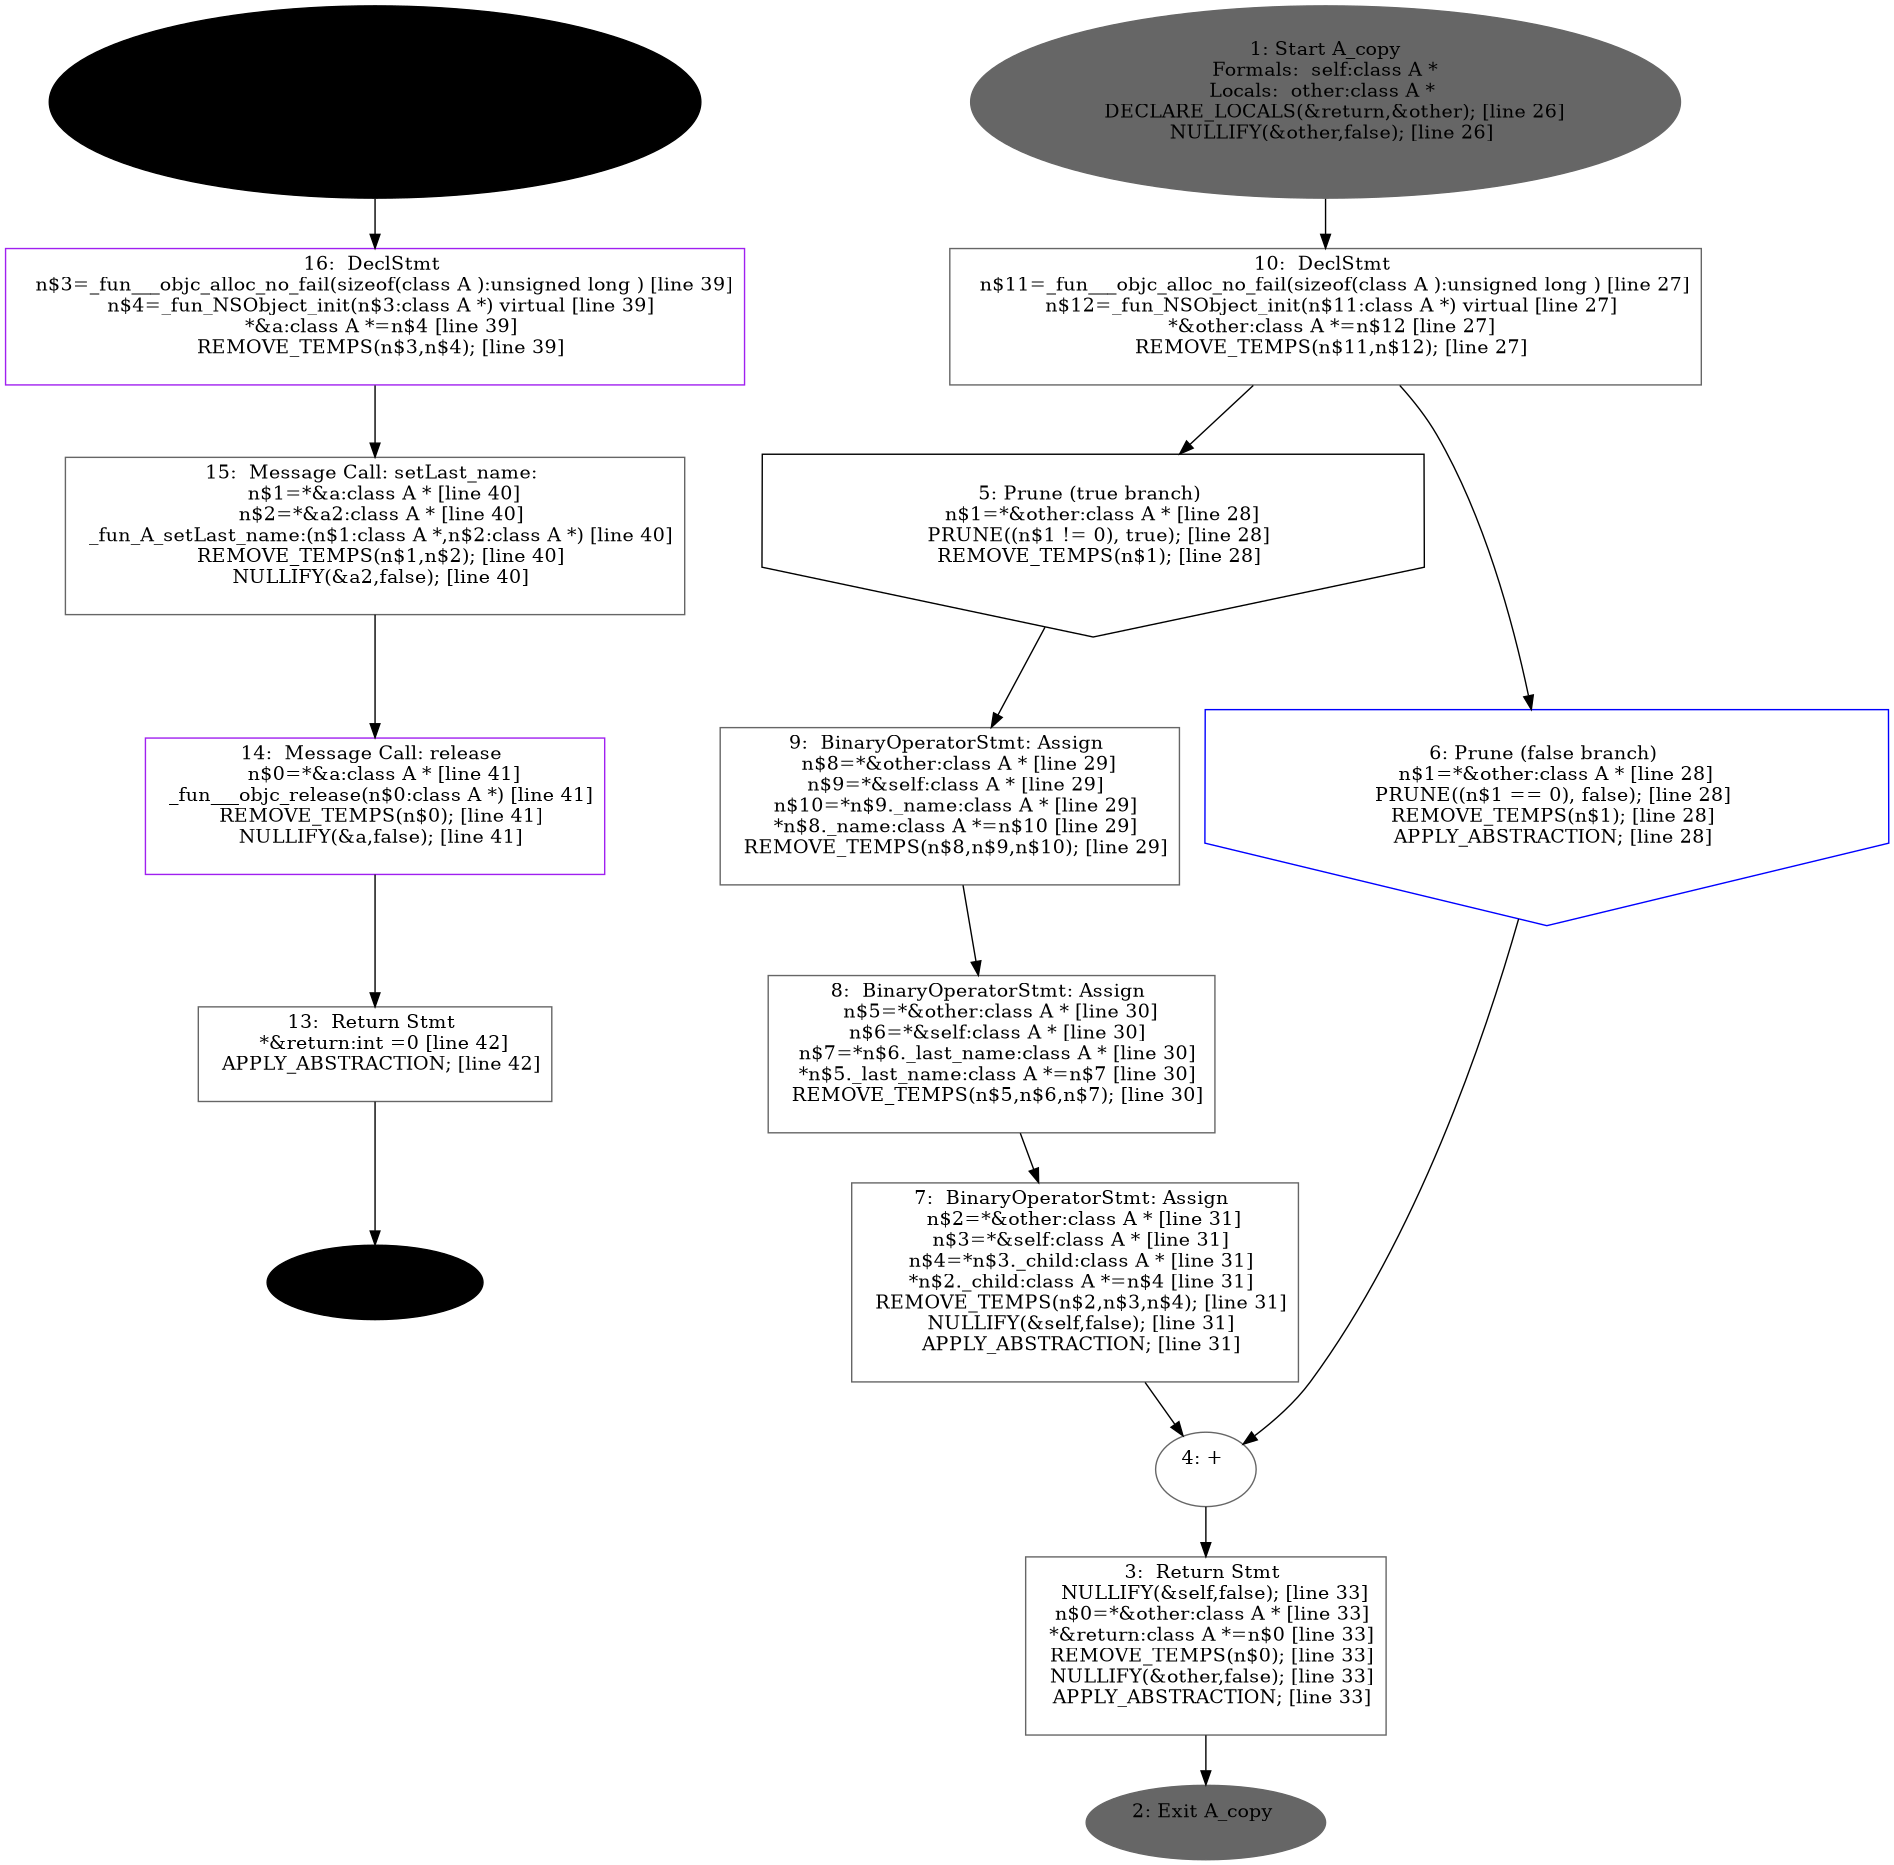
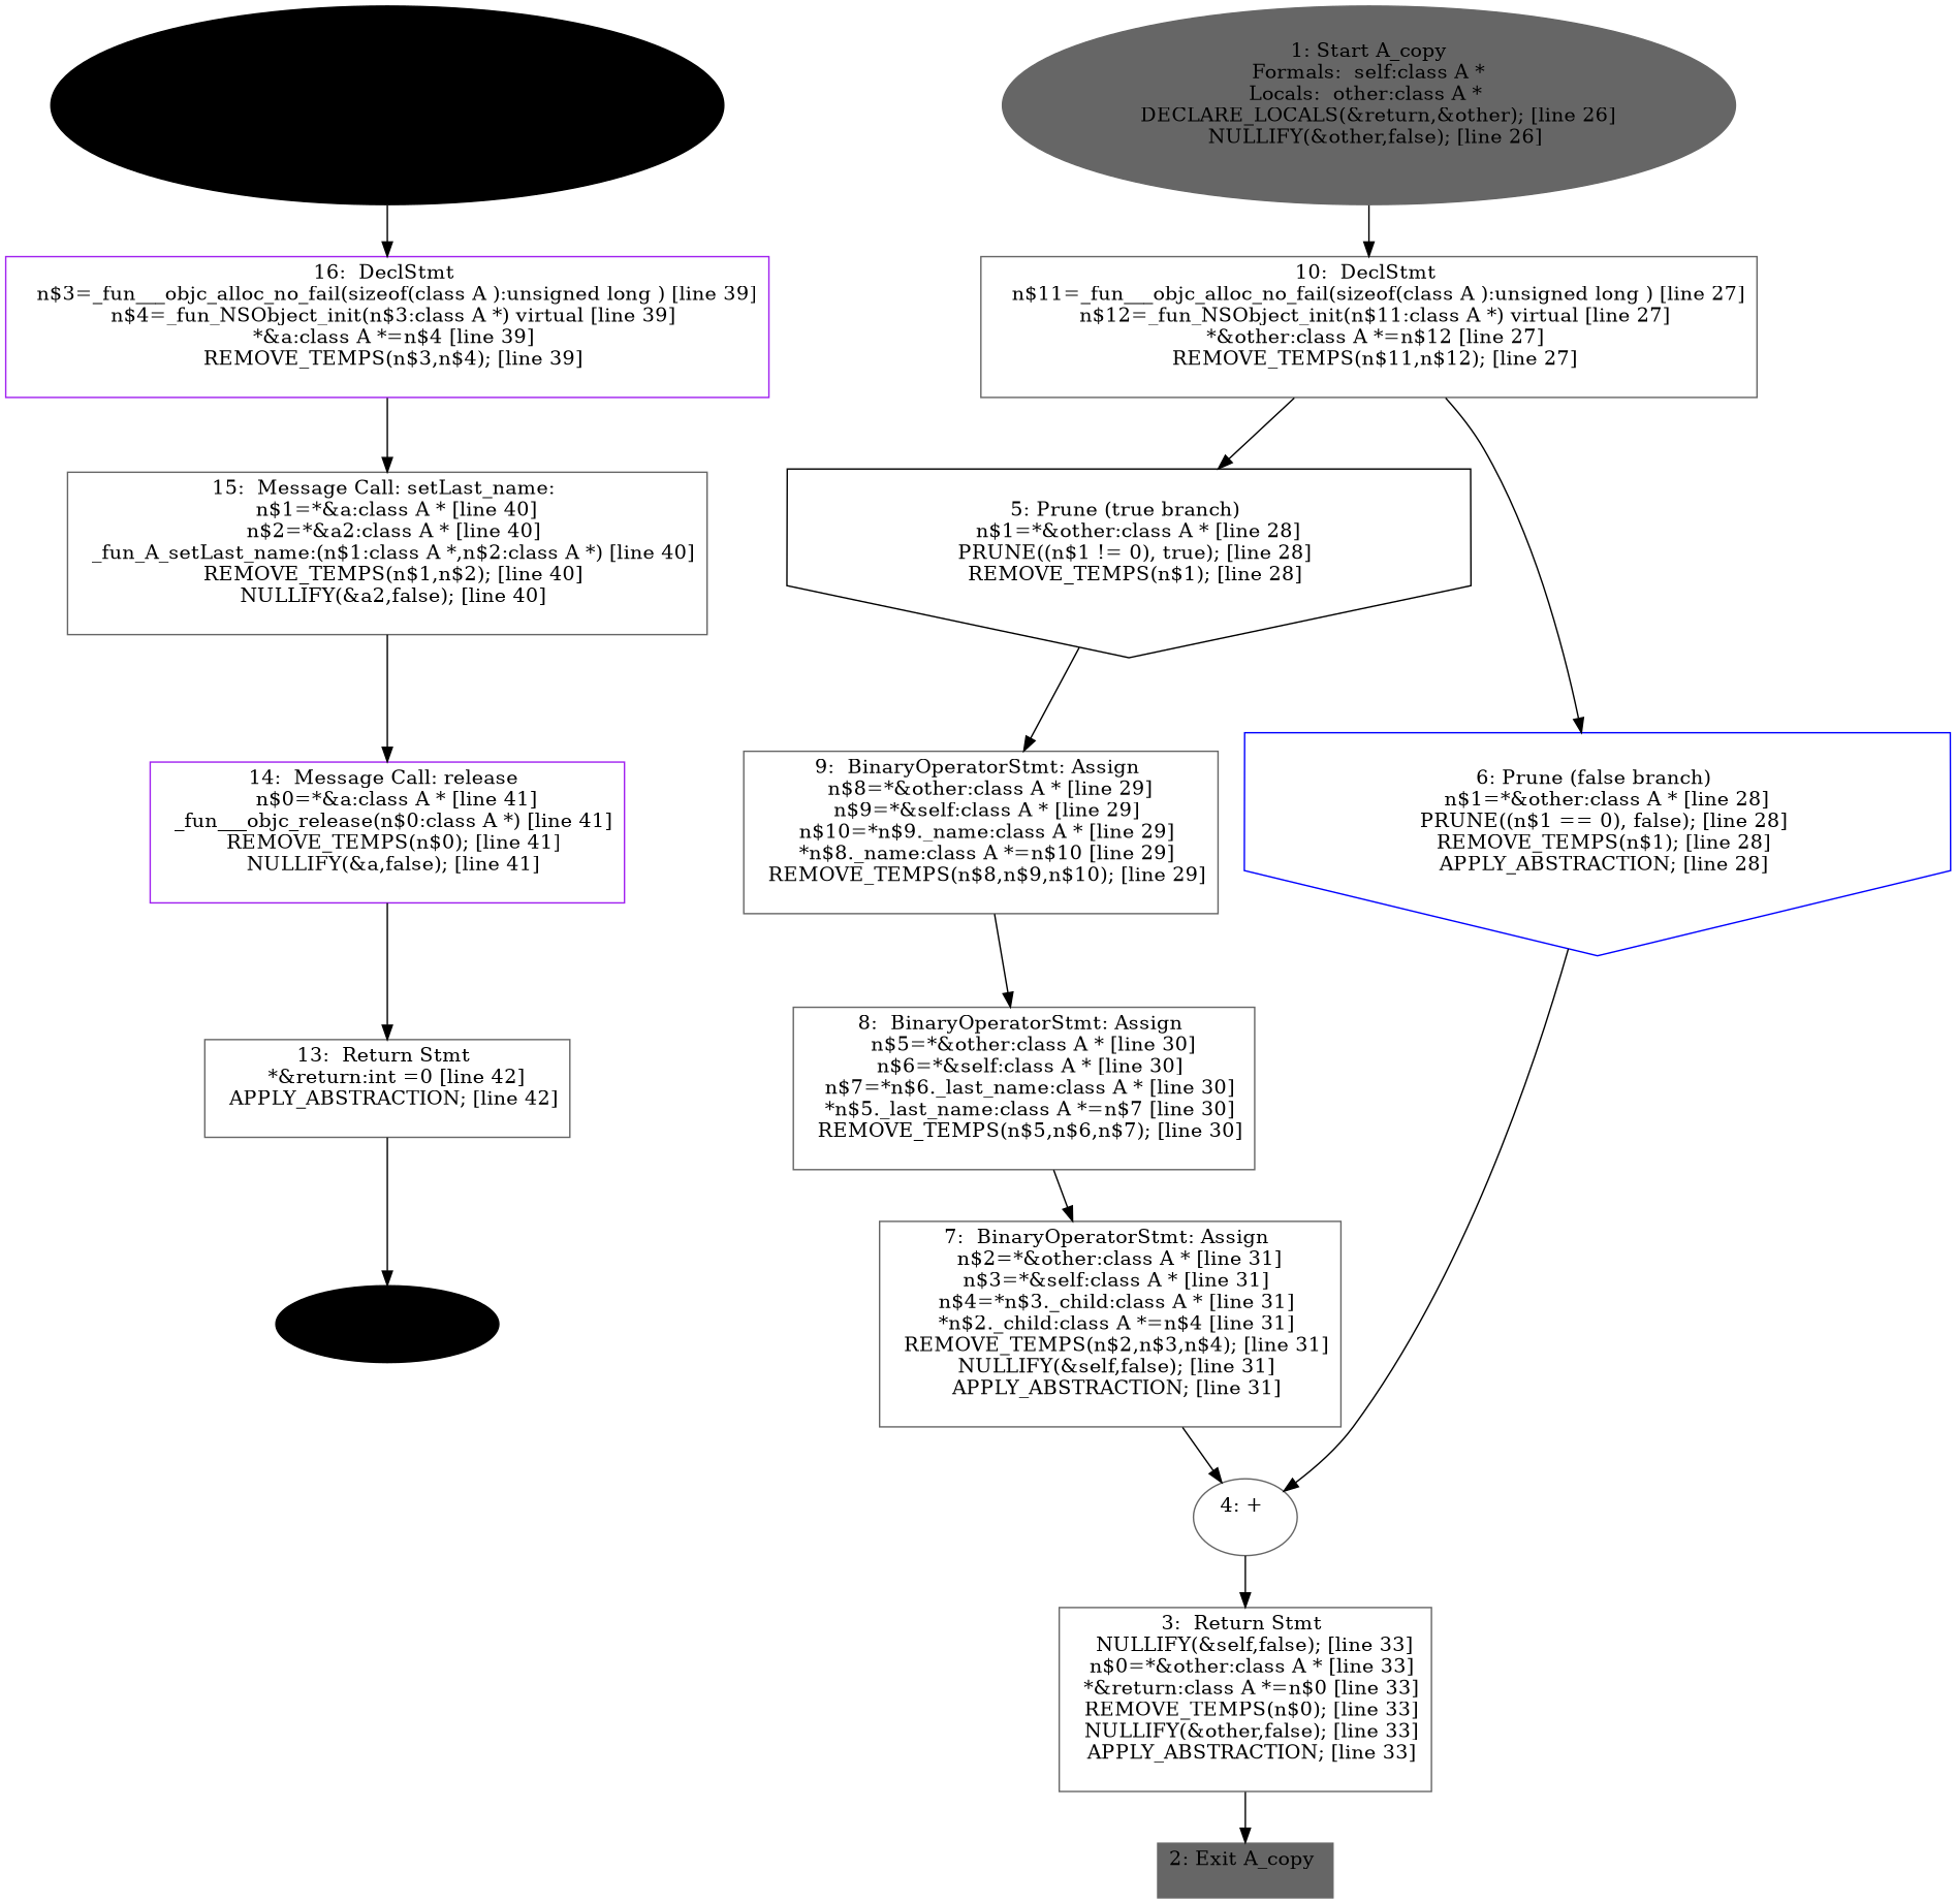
  digraph {
    node [shape=box color=gray40]
    n1 [label="16:  DeclStmt \n   n$3=_fun___objc_alloc_no_fail(sizeof(class A ):unsigned long ) [line 39]\n  n$4=_fun_NSObject_init(n$3:class A *) virtual [line 39]\n  *&a:class A *=n$4 [line 39]\n  REMOVE_TEMPS(n$3,n$4); [line 39]\n " color=purple]
    n2 [label="15:  Message Call: setLast_name: \n   n$1=*&a:class A * [line 40]\n  n$2=*&a2:class A * [line 40]\n  _fun_A_setLast_name:(n$1:class A *,n$2:class A *) [line 40]\n  REMOVE_TEMPS(n$1,n$2); [line 40]\n  NULLIFY(&a2,false); [line 40]\n "]
    n3 [label="14:  Message Call: release \n   n$0=*&a:class A * [line 41]\n  _fun___objc_release(n$0:class A *) [line 41]\n  REMOVE_TEMPS(n$0); [line 41]\n  NULLIFY(&a,false); [line 41]\n " color=purple]
    n4 [label="13:  Return Stmt \n   *&return:int =0 [line 42]\n  APPLY_ABSTRACTION; [line 42]\n "]
    n5 [color=black label="12: Exit test \n  " style=filled shape=""]
    n6 [color=black label="11: Start test\nFormals:  a2:class A *\nLocals:  a:class A * \n   DECLARE_LOCALS(&return,&a); [line 38]\n  NULLIFY(&a,false); [line 38]\n " style=filled shape=""]
    n7 [label="10:  DeclStmt \n   n$11=_fun___objc_alloc_no_fail(sizeof(class A ):unsigned long ) [line 27]\n  n$12=_fun_NSObject_init(n$11:class A *) virtual [line 27]\n  *&other:class A *=n$12 [line 27]\n  REMOVE_TEMPS(n$11,n$12); [line 27]\n "]
    n8 [label="5: Prune (true branch) \n   n$1=*&other:class A * [line 28]\n  PRUNE((n$1 != 0), true); [line 28]\n  REMOVE_TEMPS(n$1); [line 28]\n " shape=invhouse color=black]
    n9 [label="6: Prune (false branch) \n   n$1=*&other:class A * [line 28]\n  PRUNE((n$1 == 0), false); [line 28]\n  REMOVE_TEMPS(n$1); [line 28]\n  APPLY_ABSTRACTION; [line 28]\n " shape=invhouse color=blue]
    n10 [label="9:  BinaryOperatorStmt: Assign \n   n$8=*&other:class A * [line 29]\n  n$9=*&self:class A * [line 29]\n  n$10=*n$9._name:class A * [line 29]\n  *n$8._name:class A *=n$10 [line 29]\n  REMOVE_TEMPS(n$8,n$9,n$10); [line 29]\n "]
    n11 [label="4: + \n  " shape=""]
    n12 [label="8:  BinaryOperatorStmt: Assign \n   n$5=*&other:class A * [line 30]\n  n$6=*&self:class A * [line 30]\n  n$7=*n$6._last_name:class A * [line 30]\n  *n$5._last_name:class A *=n$7 [line 30]\n  REMOVE_TEMPS(n$5,n$6,n$7); [line 30]\n "]
    n13 [label="7:  BinaryOperatorStmt: Assign \n   n$2=*&other:class A * [line 31]\n  n$3=*&self:class A * [line 31]\n  n$4=*n$3._child:class A * [line 31]\n  *n$2._child:class A *=n$4 [line 31]\n  REMOVE_TEMPS(n$2,n$3,n$4); [line 31]\n  NULLIFY(&self,false); [line 31]\n  APPLY_ABSTRACTION; [line 31]\n "]
    n14 [label="3:  Return Stmt \n   NULLIFY(&self,false); [line 33]\n  n$0=*&other:class A * [line 33]\n  *&return:class A *=n$0 [line 33]\n  REMOVE_TEMPS(n$0); [line 33]\n  NULLIFY(&other,false); [line 33]\n  APPLY_ABSTRACTION; [line 33]\n "]
-   n15 [label="2: Exit A_copy \n  " style=filled shape=""]
+   n15 [label="2: Exit A_copy \n  " style=filled]
    n16 [label="1: Start A_copy\nFormals:  self:class A *\nLocals:  other:class A * \n   DECLARE_LOCALS(&return,&other); [line 26]\n  NULLIFY(&other,false); [line 26]\n " style=filled shape=""]
    n1 -> n2
    n2 -> n3
    n3 -> n4
    n4 -> n5
    n6 -> n1
    n7 -> n8
    n7 -> n9
    n8 -> n10
    n9 -> n11
    n10 -> n12
    n11 -> n14
    n12 -> n13
    n13 -> n11
    n14 -> n15
    n16 -> n7
  }
